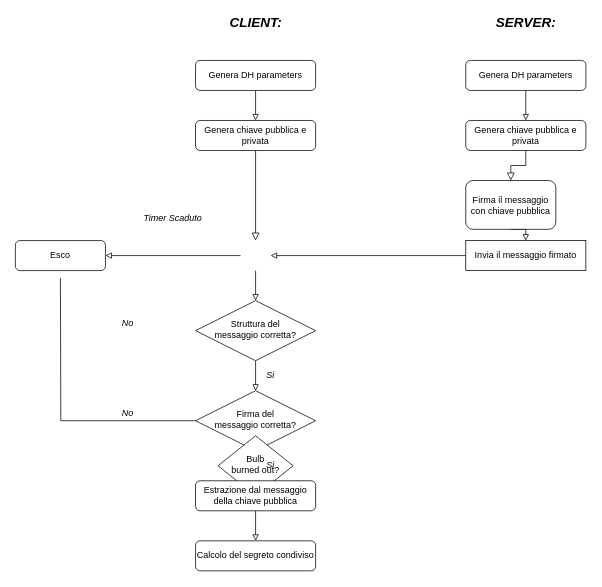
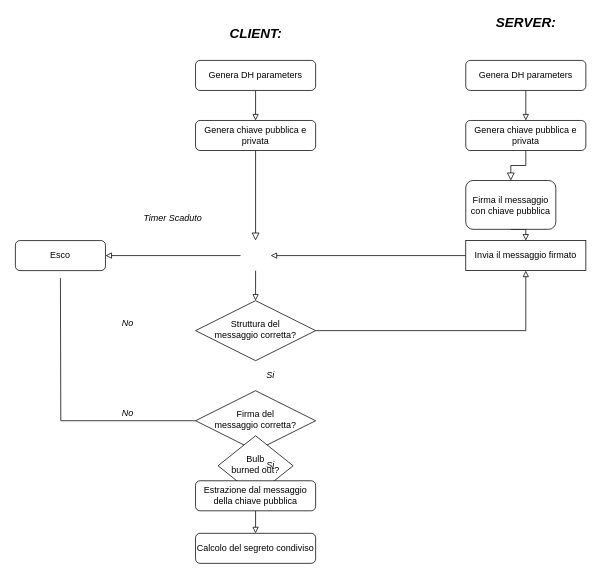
  <mxCell id="0" />
  <mxCell id="1" parent="0" />
  <mxCell id="2" value="" style="rounded=0;html=1;jettySize=auto;orthogonalLoop=1;fontSize=11;endArrow=block;endFill=0;endSize=8;strokeWidth=1;shadow=0;labelBackgroundColor=none;edgeStyle=orthogonalEdgeStyle;exitX=0.5;exitY=1;exitDx=0;exitDy=0;entryX=0.5;entryY=0;entryDx=0;entryDy=0;" parent="1" source="3" target="10" edge="1"><mxGeometry relative="1" as="geometry"><mxPoint x="695" y="180" as="targetPoint" /></mxGeometry></mxCell>
  <mxCell id="3" value="Genera chiave pubblica e privata" style="rounded=1;whiteSpace=wrap;html=1;fontSize=12;glass=0;strokeWidth=1;shadow=0;" parent="1" vertex="1"><mxGeometry x="620" y="160" width="160" height="40" as="geometry" /></mxCell>
- <mxCell id="4" value="" style="edgeStyle=orthogonalEdgeStyle;rounded=0;orthogonalLoop=1;jettySize=auto;html=1;endArrow=block;endFill=0;" edge="1" parent="1" source="5" target="8"><mxGeometry relative="1" as="geometry" /></mxCell>
+ <mxCell id="4" value="" style="edgeStyle=orthogonalEdgeStyle;rounded=0;orthogonalLoop=1;jettySize=auto;html=1;endArrow=block;endFill=0;" edge="1" parent="1" source="5" target="19"><mxGeometry relative="1" as="geometry" /></mxCell>
  <mxCell id="5" value="&lt;div&gt;Struttura del &lt;br&gt;&lt;/div&gt;&lt;div&gt;messaggio corretta?&lt;/div&gt;" style="rhombus;whiteSpace=wrap;html=1;shadow=0;fontFamily=Helvetica;fontSize=12;align=center;strokeWidth=1;spacing=6;spacingTop=-4;" parent="1" vertex="1"><mxGeometry x="260" y="400" width="160" height="80" as="geometry" /></mxCell>
  <mxCell id="6" style="edgeStyle=orthogonalEdgeStyle;rounded=0;orthogonalLoop=1;jettySize=auto;html=1;exitX=0;exitY=0.5;exitDx=0;exitDy=0;endArrow=none;endFill=0;" edge="1" parent="1" source="8"><mxGeometry relative="1" as="geometry"><mxPoint x="80" y="370" as="targetPoint" /></mxGeometry></mxCell>
  <mxCell id="7" style="edgeStyle=orthogonalEdgeStyle;rounded=0;orthogonalLoop=1;jettySize=auto;html=1;exitX=0.5;exitY=1;exitDx=0;exitDy=0;entryX=0.5;entryY=0;entryDx=0;entryDy=0;endArrow=block;endFill=0;" edge="1" parent="1" source="8" target="14"><mxGeometry relative="1" as="geometry" /></mxCell>
  <mxCell id="8" value="&lt;div&gt;Firma del &lt;br&gt;&lt;/div&gt;&lt;div&gt;messaggio corretta?&lt;/div&gt;" style="rhombus;whiteSpace=wrap;html=1;shadow=0;fontFamily=Helvetica;fontSize=12;align=center;strokeWidth=1;spacing=6;spacingTop=-4;" vertex="1" parent="1"><mxGeometry x="260" y="520" width="160" height="80" as="geometry" /></mxCell>
  <mxCell id="9" style="edgeStyle=orthogonalEdgeStyle;rounded=0;orthogonalLoop=1;jettySize=auto;html=1;exitX=0.5;exitY=1;exitDx=0;exitDy=0;entryX=0.5;entryY=0;entryDx=0;entryDy=0;endArrow=block;endFill=0;" edge="1" parent="1" source="10" target="19"><mxGeometry relative="1" as="geometry" /></mxCell>
  <mxCell id="10" value="Firma il messaggio con chiave pubblica" style="rounded=1;whiteSpace=wrap;html=1;fontSize=12;glass=0;strokeWidth=1;shadow=0;" parent="1" vertex="1"><mxGeometry x="620" y="240" width="120" height="65" as="geometry" /></mxCell>
  <mxCell id="11" value="Bulb&lt;br&gt;burned out?" style="rhombus;whiteSpace=wrap;html=1;shadow=0;fontFamily=Helvetica;fontSize=12;align=center;strokeWidth=1;spacing=6;spacingTop=-4;" parent="1" vertex="1"><mxGeometry x="290" y="580" width="100" height="80" as="geometry" /></mxCell>
- <mxCell id="12" value="Calcolo del segreto condiviso" style="rounded=1;whiteSpace=wrap;html=1;fontSize=12;glass=0;strokeWidth=1;shadow=0;" parent="1" vertex="1"><mxGeometry x="260" y="720" width="160" height="40" as="geometry" /></mxCell>
+ <mxCell id="12" value="Calcolo del segreto condiviso" style="rounded=1;whiteSpace=wrap;html=1;fontSize=12;glass=0;strokeWidth=1;shadow=0;" parent="1" vertex="1"><mxGeometry x="260" y="710" width="160" height="40" as="geometry" /></mxCell>
  <mxCell id="13" style="edgeStyle=orthogonalEdgeStyle;rounded=0;orthogonalLoop=1;jettySize=auto;html=1;exitX=0.5;exitY=1;exitDx=0;exitDy=0;entryX=0.5;entryY=0;entryDx=0;entryDy=0;endArrow=block;endFill=0;" edge="1" parent="1" source="14" target="12"><mxGeometry relative="1" as="geometry" /></mxCell>
  <mxCell id="14" value="Estrazione dal messaggio della chiave pubblica" style="rounded=1;whiteSpace=wrap;html=1;fontSize=12;glass=0;strokeWidth=1;shadow=0;" parent="1" vertex="1"><mxGeometry x="260" y="640" width="160" height="40" as="geometry" /></mxCell>
  <mxCell id="15" value="&lt;font style=&quot;font-size: 18px&quot;&gt;&lt;i&gt;&lt;b&gt;SERVER:&lt;/b&gt;&lt;/i&gt;&lt;/font&gt;" style="text;html=1;align=center;verticalAlign=middle;resizable=0;points=[];autosize=1;" vertex="1" parent="1"><mxGeometry x="645" y="20" width="110" height="20" as="geometry" /></mxCell>
  <mxCell id="16" style="edgeStyle=orthogonalEdgeStyle;rounded=0;orthogonalLoop=1;jettySize=auto;html=1;exitX=0.5;exitY=1;exitDx=0;exitDy=0;entryX=0.5;entryY=0;entryDx=0;entryDy=0;endArrow=block;endFill=0;" edge="1" parent="1" source="17" target="3"><mxGeometry relative="1" as="geometry" /></mxCell>
  <mxCell id="17" value="Genera DH parameters" style="rounded=1;whiteSpace=wrap;html=1;fontSize=12;glass=0;strokeWidth=1;shadow=0;" vertex="1" parent="1"><mxGeometry x="620" y="80" width="160" height="40" as="geometry" /></mxCell>
  <mxCell id="18" style="edgeStyle=orthogonalEdgeStyle;rounded=0;orthogonalLoop=1;jettySize=auto;html=1;exitX=0;exitY=0.5;exitDx=0;exitDy=0;entryX=1;entryY=0.5;entryDx=0;entryDy=0;endArrow=block;endFill=0;" edge="1" parent="1" source="19" target="27"><mxGeometry relative="1" as="geometry" /></mxCell>
  <mxCell id="19" value="Invia il messaggio firmato" style="whiteSpace=wrap;html=1;fontSize=12;glass=0;strokeWidth=1;shadow=0;rounded=0;" vertex="1" parent="1"><mxGeometry x="620" y="320" width="160" height="40" as="geometry" /></mxCell>
  <mxCell id="20" value="" style="rounded=0;html=1;jettySize=auto;orthogonalLoop=1;fontSize=11;endArrow=block;endFill=0;endSize=8;strokeWidth=1;shadow=0;labelBackgroundColor=none;edgeStyle=orthogonalEdgeStyle;exitX=0.5;exitY=1;exitDx=0;exitDy=0;entryX=0.5;entryY=0;entryDx=0;entryDy=0;" edge="1" source="21" target="27" parent="1"><mxGeometry relative="1" as="geometry"><mxPoint x="340" y="240" as="targetPoint" /></mxGeometry></mxCell>
  <mxCell id="21" value="Genera chiave pubblica e privata" style="rounded=1;whiteSpace=wrap;html=1;fontSize=12;glass=0;strokeWidth=1;shadow=0;" vertex="1" parent="1"><mxGeometry x="260" y="160" width="160" height="40" as="geometry" /></mxCell>
- <mxCell id="22" value="&lt;font size=&quot;1&quot;&gt;&lt;i&gt;&lt;b style=&quot;font-size: 18px&quot;&gt;CLIENT:&lt;/b&gt;&lt;/i&gt;&lt;/font&gt;" style="text;html=1;align=center;verticalAlign=middle;resizable=0;points=[];autosize=1;" vertex="1" parent="1"><mxGeometry x="290" y="20" width="100" height="20" as="geometry" /></mxCell>
+ <mxCell id="22" value="&lt;font size=&quot;1&quot;&gt;&lt;i&gt;&lt;b style=&quot;font-size: 18px&quot;&gt;CLIENT:&lt;/b&gt;&lt;/i&gt;&lt;/font&gt;" style="text;html=1;align=center;verticalAlign=middle;resizable=0;points=[];autosize=1;" vertex="1" parent="1"><mxGeometry x="290" y="35" width="100" height="20" as="geometry" /></mxCell>
  <mxCell id="23" style="edgeStyle=orthogonalEdgeStyle;rounded=0;orthogonalLoop=1;jettySize=auto;html=1;exitX=0.5;exitY=1;exitDx=0;exitDy=0;entryX=0.5;entryY=0;entryDx=0;entryDy=0;endArrow=block;endFill=0;" edge="1" source="24" target="21" parent="1"><mxGeometry relative="1" as="geometry" /></mxCell>
  <mxCell id="24" value="Genera DH parameters" style="rounded=1;whiteSpace=wrap;html=1;fontSize=12;glass=0;strokeWidth=1;shadow=0;" vertex="1" parent="1"><mxGeometry x="260" y="80" width="160" height="40" as="geometry" /></mxCell>
  <mxCell id="25" style="edgeStyle=orthogonalEdgeStyle;rounded=0;orthogonalLoop=1;jettySize=auto;html=1;exitX=0;exitY=0.5;exitDx=0;exitDy=0;endArrow=block;endFill=0;" edge="1" parent="1" source="27" target="28"><mxGeometry relative="1" as="geometry" /></mxCell>
  <mxCell id="26" style="edgeStyle=orthogonalEdgeStyle;rounded=0;orthogonalLoop=1;jettySize=auto;html=1;exitX=0.5;exitY=1;exitDx=0;exitDy=0;endArrow=block;endFill=0;" edge="1" parent="1" source="27" target="5"><mxGeometry relative="1" as="geometry" /></mxCell>
  <mxCell id="27" value="" style="shape=image;html=1;verticalAlign=top;verticalLabelPosition=bottom;labelBackgroundColor=#ffffff;imageAspect=0;aspect=fixed;image=https://cdn0.iconfinder.com/data/icons/business-management-2-14/256/b-87-128.png" vertex="1" parent="1"><mxGeometry x="320" y="320" width="40" height="40" as="geometry" /></mxCell>
  <mxCell id="28" value="Esco" style="rounded=1;whiteSpace=wrap;html=1;fontSize=12;glass=0;strokeWidth=1;shadow=0;" vertex="1" parent="1"><mxGeometry x="20" y="320" width="120" height="40" as="geometry" /></mxCell>
  <mxCell id="29" value="&lt;i&gt;Timer Scaduto&lt;/i&gt;" style="text;html=1;strokeColor=none;fillColor=none;align=center;verticalAlign=middle;whiteSpace=wrap;rounded=0;" vertex="1" parent="1"><mxGeometry x="140" y="280" width="180" height="20" as="geometry" /></mxCell>
  <mxCell id="30" value="&lt;i&gt;No&lt;/i&gt;" style="text;html=1;strokeColor=none;fillColor=none;align=center;verticalAlign=middle;whiteSpace=wrap;rounded=0;" vertex="1" parent="1"><mxGeometry x="80" y="420" width="180" height="20" as="geometry" /></mxCell>
  <mxCell id="31" value="&lt;i&gt;No&lt;/i&gt;" style="text;html=1;strokeColor=none;fillColor=none;align=center;verticalAlign=middle;whiteSpace=wrap;rounded=0;" vertex="1" parent="1"><mxGeometry x="80" y="540" width="180" height="20" as="geometry" /></mxCell>
  <mxCell id="32" value="&lt;i&gt;Si&lt;/i&gt;" style="text;html=1;strokeColor=none;fillColor=none;align=center;verticalAlign=middle;whiteSpace=wrap;rounded=0;" vertex="1" parent="1"><mxGeometry x="340" y="490" width="40" height="20" as="geometry" /></mxCell>
  <mxCell id="33" value="&lt;i&gt;Si&lt;/i&gt;" style="text;html=1;strokeColor=none;fillColor=none;align=center;verticalAlign=middle;whiteSpace=wrap;rounded=0;" vertex="1" parent="1"><mxGeometry x="340" y="610" width="40" height="20" as="geometry" /></mxCell>
